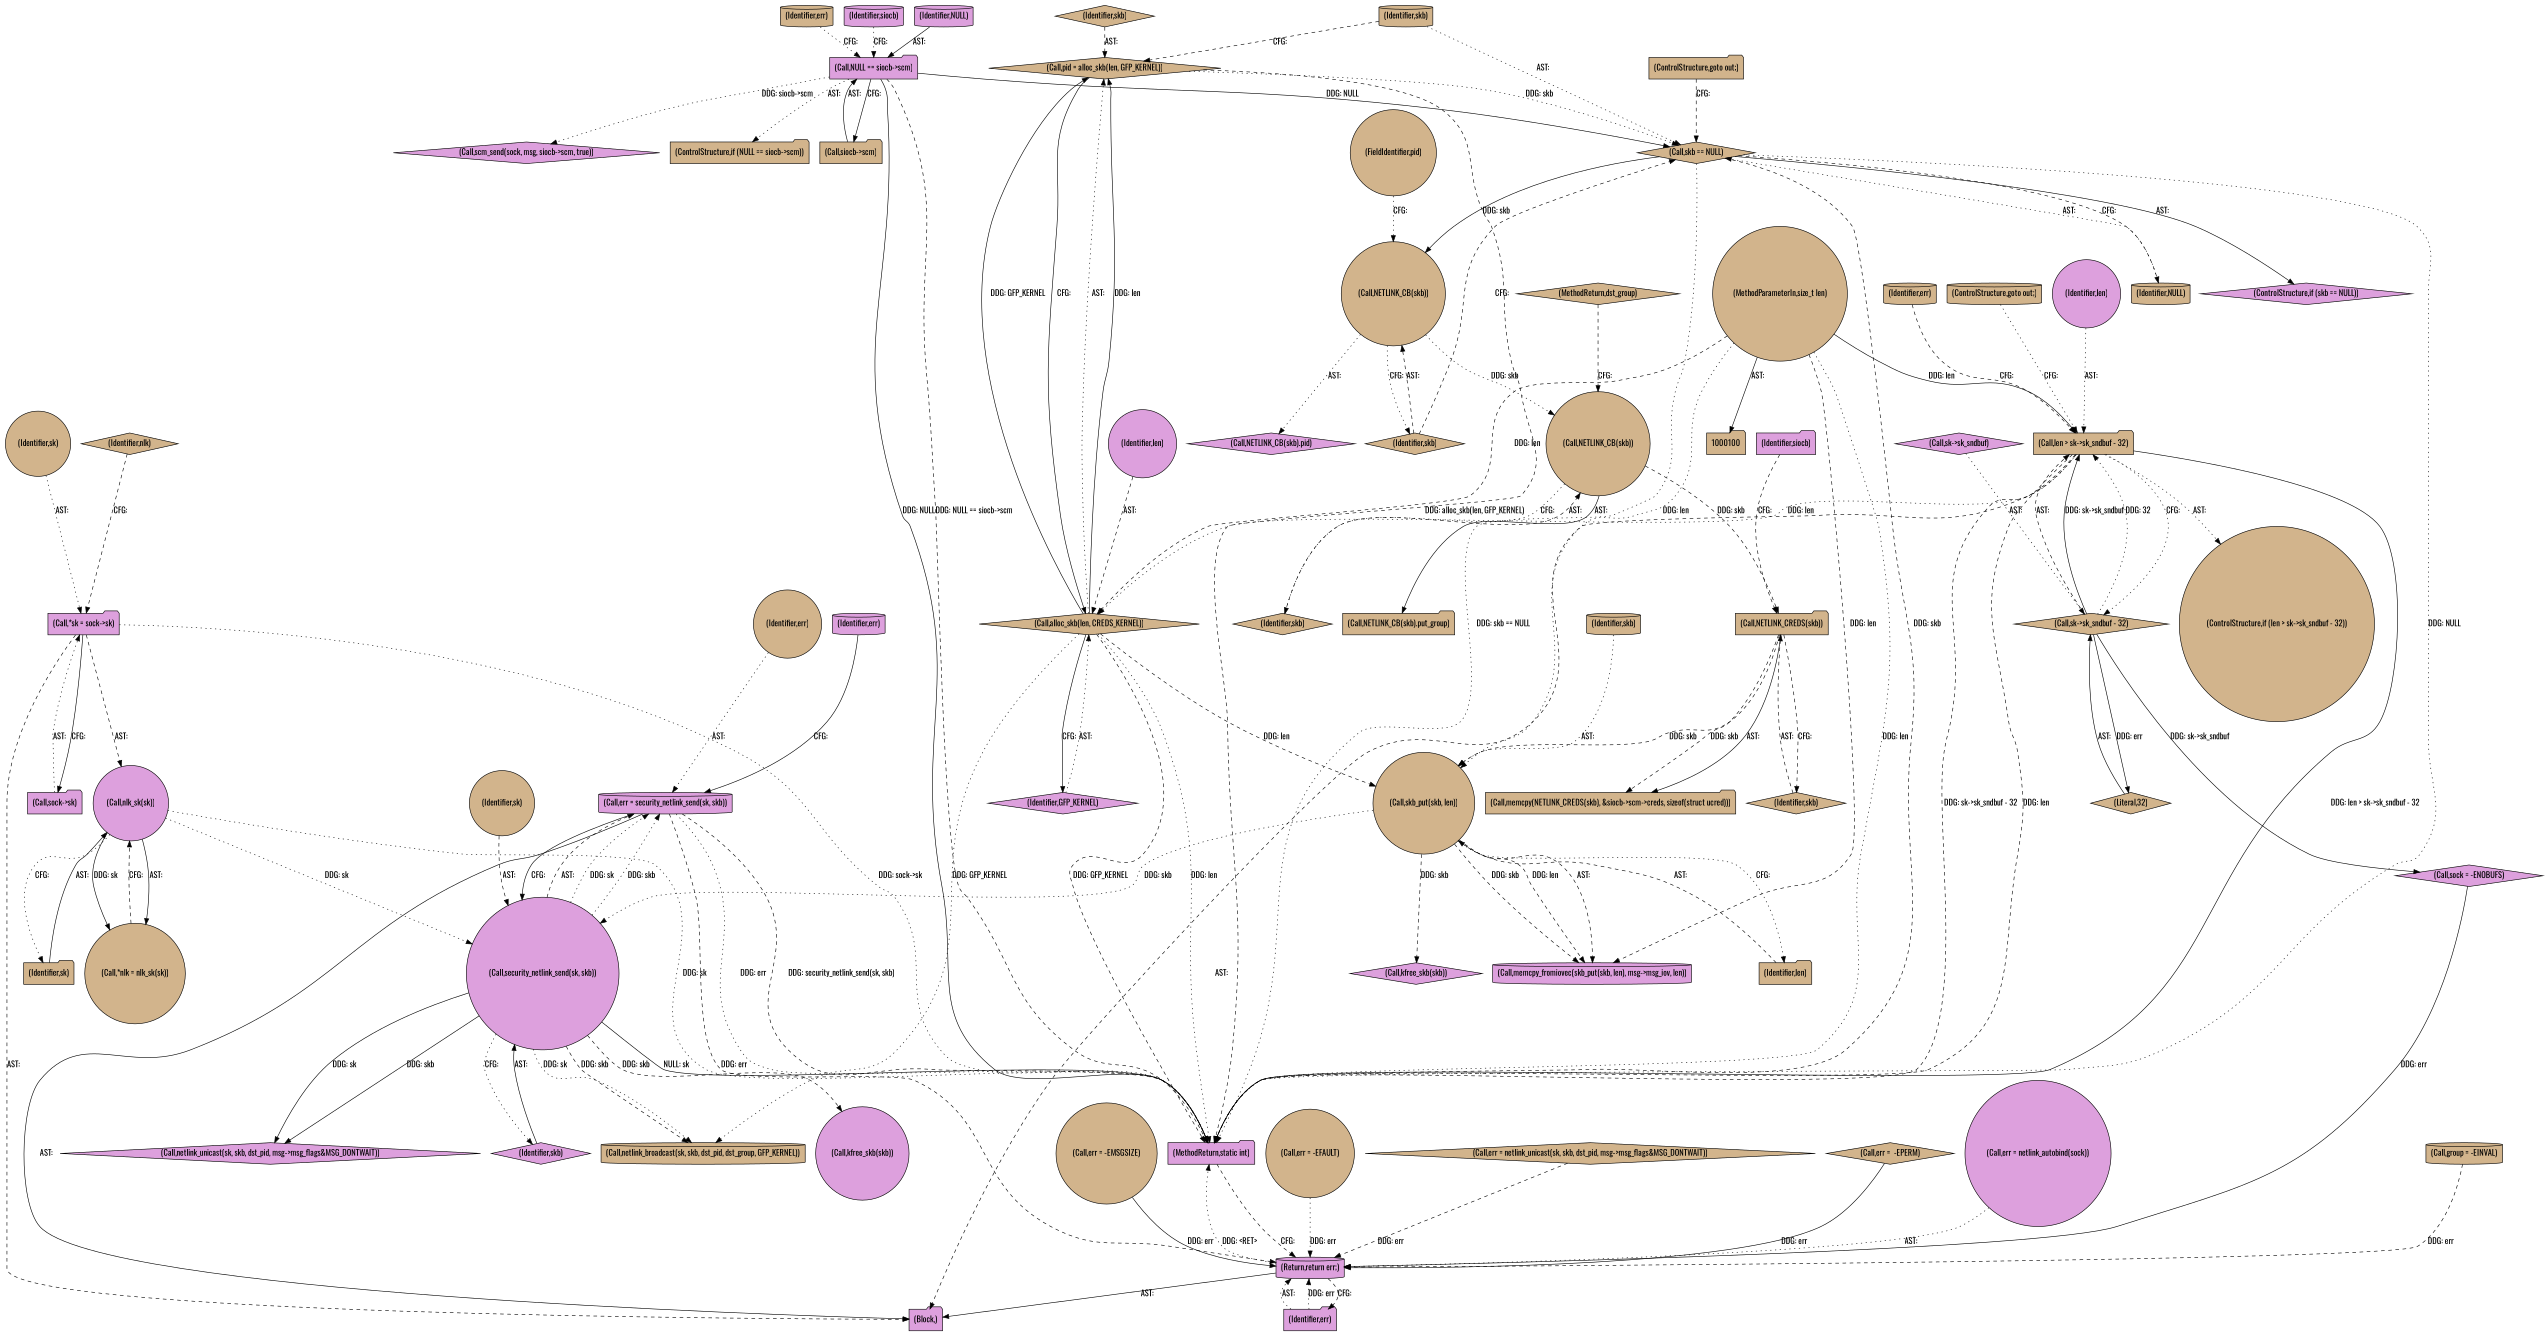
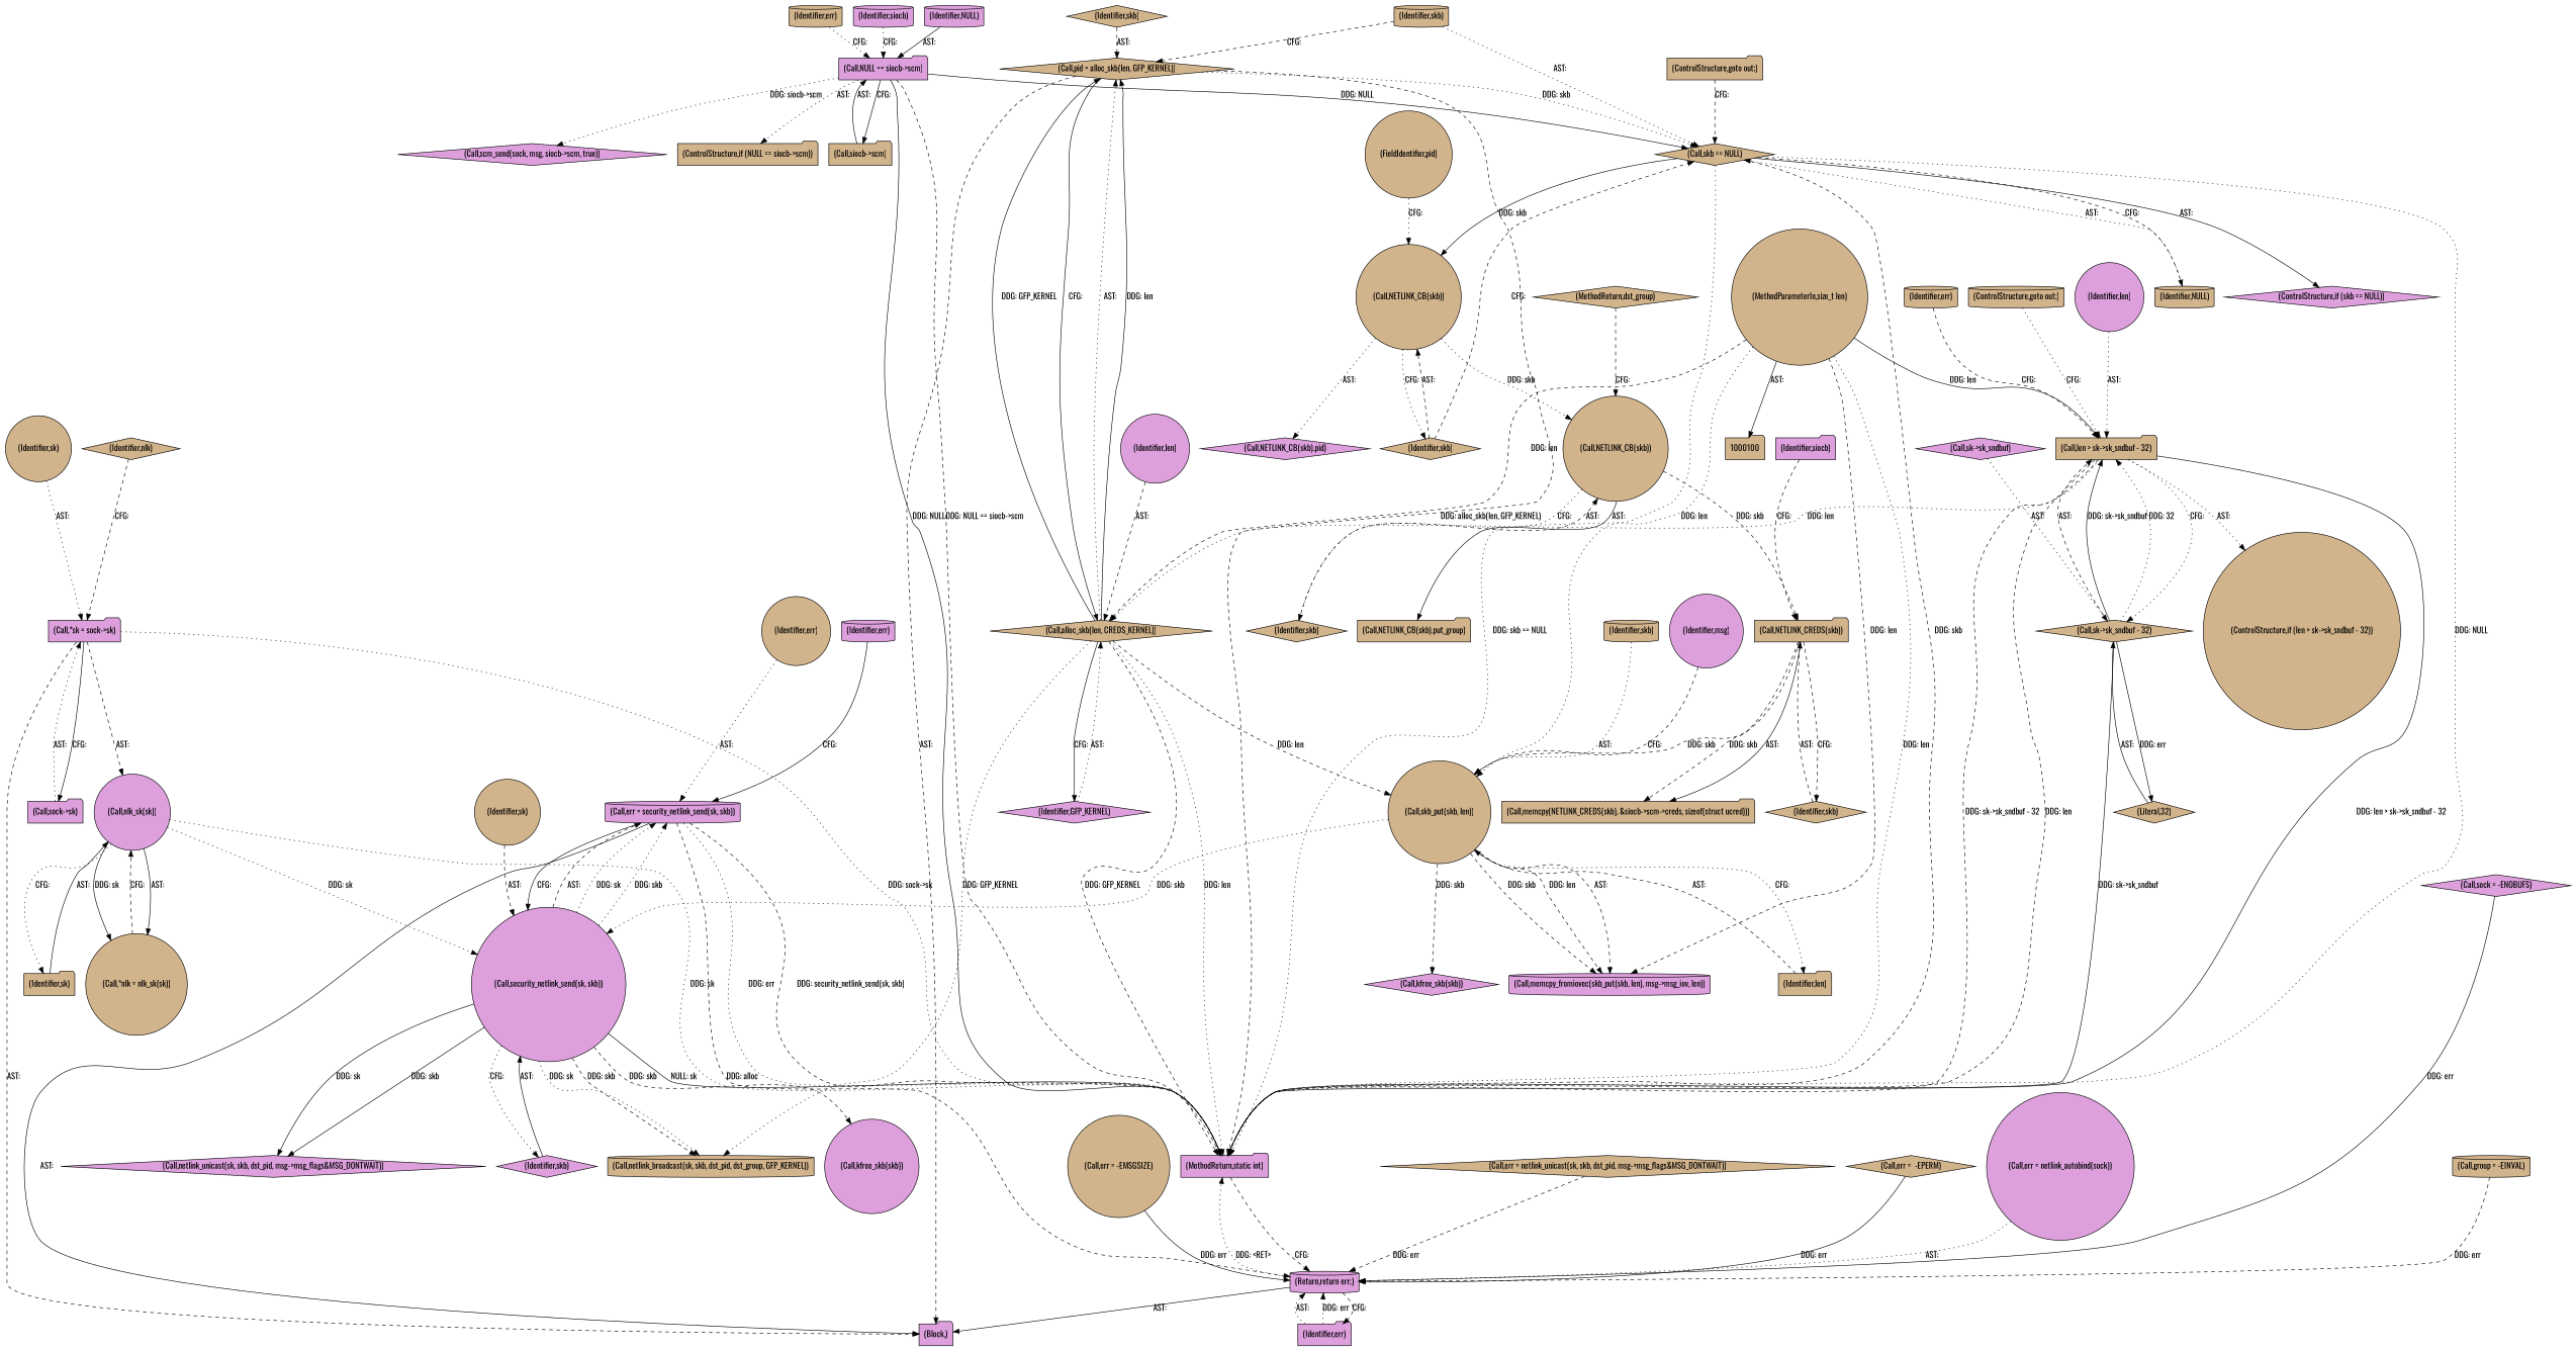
  digraph {
    fontname=Oswald
    node [fillcolor=tan fontname=Oswald shape=diamond style=filled]
    edge [fontname=Oswald style=dashed]
    n1 [fillcolor=plum label="(Call,err = security_netlink_send(sk, skb))" shape=cylinder]
    n2 [fillcolor=plum label="(Call,security_netlink_send(sk, skb))" shape=circle]
    n3 [fillcolor=plum label="(Return,return err;)" shape=cylinder]
    n4 [fillcolor=plum label="(MethodReturn,static int)" shape=folder]
    n5 [fillcolor=plum label="(Block,)" shape=folder]
    n6 [fillcolor=plum label="(Call,netlink_unicast(sk, skb, dst_pid, msg->msg_flags&MSG_DONTWAIT))"]
    n7 [label="(Call,netlink_broadcast(sk, skb, dst_pid, dst_group, GFP_KERNEL))" shape=cylinder]
    n8 [fillcolor=plum label="(Call,kfree_skb(skb))" shape=circle]
    n9 [fillcolor=plum label="(Identifier,skb)"]
    n10 [fillcolor=plum label="(Identifier,err)" shape=folder]
    n11 [fillcolor=plum label="(Call,nlk_sk(sk))" shape=circle]
    n12 [label="(Call,*nlk = nlk_sk(sk))" shape=circle]
    n13 [label="(Identifier,sk)" shape=folder]
    n14 [fillcolor=plum label="(Call,*sk = sock->sk)" shape=folder]
    n15 [fillcolor=plum label="(Call,sock->sk)" shape=folder]
    n16 [label="(Call,skb_put(skb, len))" shape=circle]
    n17 [fillcolor=plum label="(Call,memcpy_fromiovec(skb_put(skb, len), msg->msg_iov, len))" shape=cylinder]
    n18 [label="(Identifier,len)" shape=folder]
    n19 [fillcolor=plum label="(Call,kfree_skb(skb))"]
    n20 [label="(Call,NETLINK_CREDS(skb))" shape=folder]
    n21 [label="(Identifier,skb)"]
    n22 [label="(Call,memcpy(NETLINK_CREDS(skb), &siocb->scm->creds, sizeof(struct ucred)))" shape=folder]
    n23 [label="(Call,NETLINK_CB(skb))" shape=circle]
    n24 [label="(Identifier,skb)"]
    n25 [label="(Call,NETLINK_CB(skb).put_group)" shape=folder]
    n26 [label="(Call,NETLINK_CB(skb))" shape=circle]
    n27 [fillcolor=plum label="(Call,NETLINK_CB(skb).pid)"]
    n28 [label="(Identifier,skb)"]
    n29 [label="(Call,skb == NULL)"]
    n30 [label="(Identifier,NULL)" shape=cylinder]
    n31 [fillcolor=plum label="(ControlStructure,if (skb == NULL))"]
    n32 [label="(Call,pid = alloc_skb(len, GFP_KERNEL))"]
    n33 [label="(Call,alloc_skb(len, CREDS_KERNEL))"]
    n34 [fillcolor=plum label="(Identifier,GFP_KERNEL)"]
    n35 [label="(Call,len > sk->sk_sndbuf - 32)" shape=folder]
    n36 [label="(Call,sk->sk_sndbuf - 32)"]
    n37 [label="(ControlStructure,if (len > sk->sk_sndbuf - 32))" shape=circle]
    n38 [label="(Literal,32)"]
    n39 [label="(MethodParameterIn,size_t len)" shape=circle]
    1000100 [shape=folder]
    n41 [fillcolor=plum label="(Call,NULL == siocb->scm)" shape=folder]
    n42 [label="(Call,siocb->scm)" shape=folder]
    n43 [fillcolor=plum label="(Call,scm_send(sock, msg, siocb->scm, true))"]
    n44 [label="(ControlStructure,if (NULL == siocb->scm))" shape=folder]
+   n45 [fillcolor=plum label="(Identifier,msg)" shape=circle]
    n46 [fillcolor=plum label="(Identifier,err)" shape=cylinder]
-   n47 [label="(Call,err = -EFAULT)" shape=circle]
    n48 [label="(Call,err = netlink_unicast(sk, skb, dst_pid, msg->msg_flags&MSG_DONTWAIT))"]
    n49 [label="(Identifier,err)" shape=circle]
    n50 [fillcolor=plum label="(Call,sk->sk_sndbuf)"]
    n51 [label="(Call,err =  -EPERM)"]
    n52 [label="(Identifier,sk)" shape=circle]
    n53 [label="(Identifier,err)" shape=cylinder]
    n54 [fillcolor=plum label="(Identifier,len)" shape=circle]
    n55 [label="(Identifier,nlk)"]
    n56 [label="(Identifier,skb)" shape=cylinder]
    n57 [fillcolor=plum label="(Call,err = netlink_autobind(sock))" shape=circle]
    n58 [label="(Identifier,skb)" shape=cylinder]
    n59 [label="(ControlStructure,goto out;)" shape=folder]
    n60 [label="(Call,group = -EINVAL)" shape=cylinder]
    n61 [label="(Identifier,sk)" shape=circle]
    n62 [fillcolor=plum label="(Identifier,len)" shape=circle]
    n63 [label="(Call,err = -EMSGSIZE)" shape=circle]
    n64 [label="(Identifier,skb)"]
    n65 [fillcolor=plum label="(Call,sock = -ENOBUFS)"]
    n66 [label="(FieldIdentifier,pid)" shape=circle]
    n67 [label="(Identifier,err)" shape=cylinder]
    n68 [label="(ControlStructure,goto out;)" shape=cylinder]
    n69 [fillcolor=plum label="(Identifier,siocb)" shape=cylinder]
    n70 [label="(MethodReturn,dst_group)"]
    n71 [fillcolor=plum label="(Identifier,NULL)" shape=cylinder]
    n72 [fillcolor=plum label="(Identifier,siocb)" shape=folder]
    n1 -> n2 [label="CFG: " style=solid]
-   n1 -> n3 [label="DDG: err"]
+   n1 -> n3 [label="DDG: alloc"]
    n1 -> n4 [label="DDG: err" style=dotted]
    n1 -> n4 [label="DDG: security_netlink_send(sk, skb)"]
    n1 -> n5 [label="AST: " style=solid]
    n2 -> n1 [label="AST: "]
    n2 -> n1 [label="DDG: sk" style=dotted]
    n2 -> n1 [label="DDG: skb" style=dotted]
    n2 -> n4 [label="NULL: sk" style=solid]
    n2 -> n6 [label="DDG: sk" style=solid]
    n2 -> n6 [label="DDG: skb" style=solid]
    n2 -> n7 [label="DDG: sk" style=dotted]
    n2 -> n7 [label="DDG: skb"]
    n2 -> n8 [label="DDG: skb"]
    n2 -> n9 [label="CFG: " style=dotted]
    n3 -> n4 [label="DDG: <RET>" style=dotted]
    n3 -> n5 [label="AST: " style=solid]
    n3 -> n10 [label="CFG: "]
    n4 -> n3 [label="CFG: "]
    n9 -> n2 [label="AST: " style=solid]
    n10 -> n3 [label="AST: " style=dotted]
    n10 -> n3 [label="DDG: err" style=dotted]
    n11 -> n2 [label="DDG: sk" style=dotted]
    n11 -> n4 [label="DDG: sk" style=dotted]
    n11 -> n12 [label="AST: " style=solid]
    n11 -> n12 [label="DDG: sk" style=solid]
    n11 -> n13 [label="CFG: " style=dotted]
    n12 -> n11 [label="CFG: "]
    n13 -> n11 [label="AST: " style=solid]
    n14 -> n4 [label="DDG: sock->sk" style=dotted]
    n14 -> n5 [label="AST: "]
    n14 -> n11 [label="AST: "]
    n14 -> n15 [label="CFG: " style=solid]
    n15 -> n14 [label="AST: " style=dotted]
    n16 -> n2 [label="DDG: skb" style=dotted]
    n16 -> n17 [label="AST: "]
    n16 -> n17 [label="DDG: skb"]
    n16 -> n17 [label="DDG: len"]
    n16 -> n18 [label="CFG: " style=dotted]
    n16 -> n19 [label="DDG: skb"]
    n18 -> n16 [label="AST: "]
    n20 -> n16 [label="DDG: skb"]
    n20 -> n21 [label="CFG: "]
    n20 -> n22 [label="AST: " style=solid]
    n20 -> n22 [label="DDG: skb"]
    n21 -> n20 [label="AST: "]
    n23 -> n20 [label="DDG: skb"]
    n23 -> n24 [label="CFG: " style=dotted]
    n23 -> n25 [label="AST: " style=solid]
    n24 -> n23 [label="AST: "]
    n26 -> n23 [label="DDG: skb" style=dotted]
    n26 -> n27 [label="AST: " style=dotted]
    n26 -> n28 [label="CFG: " style=dotted]
    n28 -> n26 [label="AST: "]
    n28 -> n29 [label="CFG: "]
    n29 -> n4 [label="DDG: skb"]
    n29 -> n4 [label="DDG: NULL" style=dotted]
    n29 -> n4 [label="DDG: skb == NULL" style=dotted]
    n29 -> n26 [label="DDG: skb" style=solid]
    n29 -> n30 [label="CFG: "]
    n29 -> n31 [label="AST: " style=solid]
    n30 -> n29 [label="AST: " style=dotted]
    n32 -> n4 [label="DDG: alloc_skb(len, GFP_KERNEL)"]
-   n35 -> n5 [label="AST: "]
+   n32 -> n5 [label="AST: "]
    n32 -> n29 [label="DDG: skb" style=dotted]
    n32 -> n33 [label="CFG: " style=solid]
    n33 -> n4 [label="DDG: len" style=dotted]
    n33 -> n4 [label="DDG: GFP_KERNEL"]
    n33 -> n7 [label="DDG: GFP_KERNEL" style=dotted]
    n33 -> n16 [label="DDG: len"]
    n33 -> n32 [label="AST: " style=dotted]
    n33 -> n32 [label="DDG: len" style=solid]
    n33 -> n32 [label="DDG: GFP_KERNEL" style=solid]
    n33 -> n34 [label="CFG: " style=solid]
    n34 -> n33 [label="AST: " style=dotted]
    n35 -> n4 [label="DDG: len > sk->sk_sndbuf - 32" style=solid]
    n35 -> n4 [label="DDG: sk->sk_sndbuf - 32"]
    n35 -> n4 [label="DDG: len"]
    n35 -> n33 [label="DDG: len" style=dotted]
    n35 -> n36 [label="CFG: " style=dotted]
    n35 -> n37 [label="AST: " style=dotted]
-   n36 -> n65 [label="DDG: sk->sk_sndbuf" style=solid]
+   n36 -> n4 [label="DDG: sk->sk_sndbuf" style=solid]
    n36 -> n35 [label="AST: "]
    n36 -> n35 [label="DDG: sk->sk_sndbuf" style=solid]
    n36 -> n35 [label="DDG: 32" style=dotted]
    n36 -> n38 [label="DDG: err" style=solid]
    n38 -> n36 [label="AST: " style=solid]
    n39 -> n4 [label="DDG: len" style=dotted]
    n39 -> n16 [label="DDG: len" style=dotted]
    n39 -> n17 [label="DDG: len"]
    n39 -> n33 [label="DDG: len"]
    n39 -> n35 [label="DDG: len" style=solid]
    n39 -> 1000100 [label="AST: " style=solid]
    n41 -> n4 [label="DDG: NULL" style=solid]
    n41 -> n4 [label="DDG: NULL == siocb->scm"]
    n41 -> n29 [label="DDG: NULL" style=solid]
    n41 -> n42 [label="CFG: " style=solid]
    n41 -> n43 [label="DDG: siocb->scm" style=dotted]
    n41 -> n44 [label="AST: " style=dotted]
    n42 -> n41 [label="AST: " style=solid]
+   n45 -> n16 [label="CFG: "]
    n46 -> n1 [label="CFG: " style=solid]
-   n47 -> n3 [label="DDG: err" style=dotted]
    n48 -> n3 [label="DDG: err"]
    n49 -> n1 [label="AST: " style=dotted]
    n50 -> n36 [label="AST: " style=dotted]
    n51 -> n3 [label="DDG: err" style=solid]
    n52 -> n14 [label="AST: " style=dotted]
    n53 -> n41 [label="CFG: " style=dotted]
    n54 -> n33 [label="AST: "]
    n55 -> n14 [label="CFG: "]
    n56 -> n16 [label="AST: " style=dotted]
    n57 -> n3 [label="AST: " style=dotted]
    n58 -> n29 [label="AST: " style=dotted]
    n58 -> n32 [label="CFG: "]
    n59 -> n29 [label="CFG: "]
    n60 -> n3 [label="DDG: err"]
    n61 -> n2 [label="AST: "]
    n62 -> n35 [label="AST: " style=dotted]
    n63 -> n3 [label="DDG: err" style=solid]
    n64 -> n32 [label="AST: "]
    n65 -> n3 [label="DDG: err" style=solid]
    n66 -> n26 [label="CFG: " style=dotted]
    n67 -> n35 [label="CFG: "]
    n68 -> n35 [label="CFG: " style=dotted]
    n69 -> n41 [label="CFG: " style=dotted]
    n70 -> n23 [label="CFG: "]
    n71 -> n41 [label="AST: " style=solid]
    n72 -> n20 [label="CFG: "]
  }
